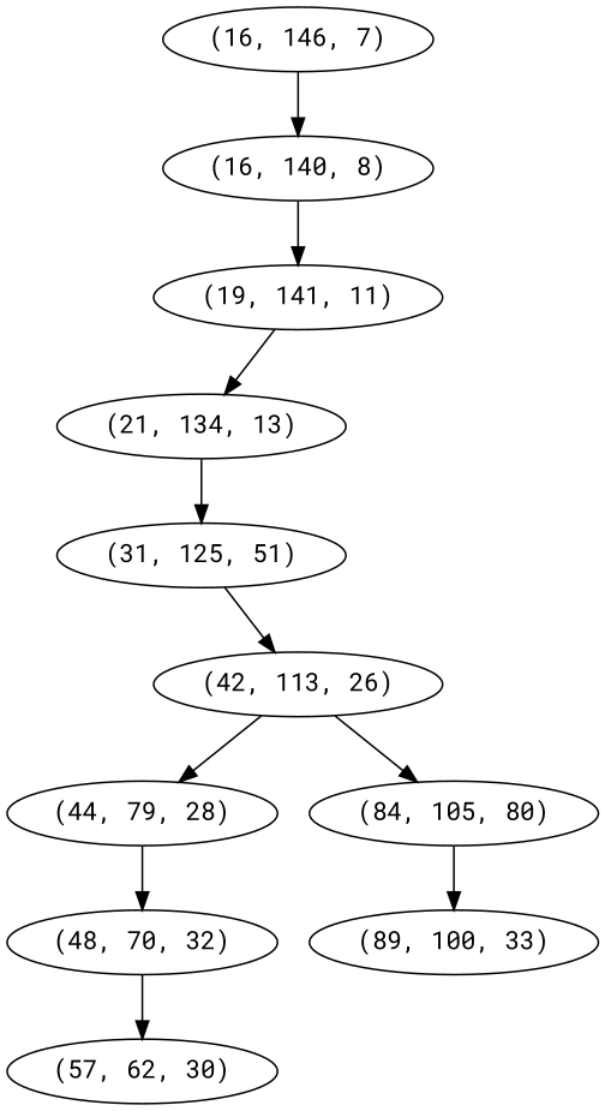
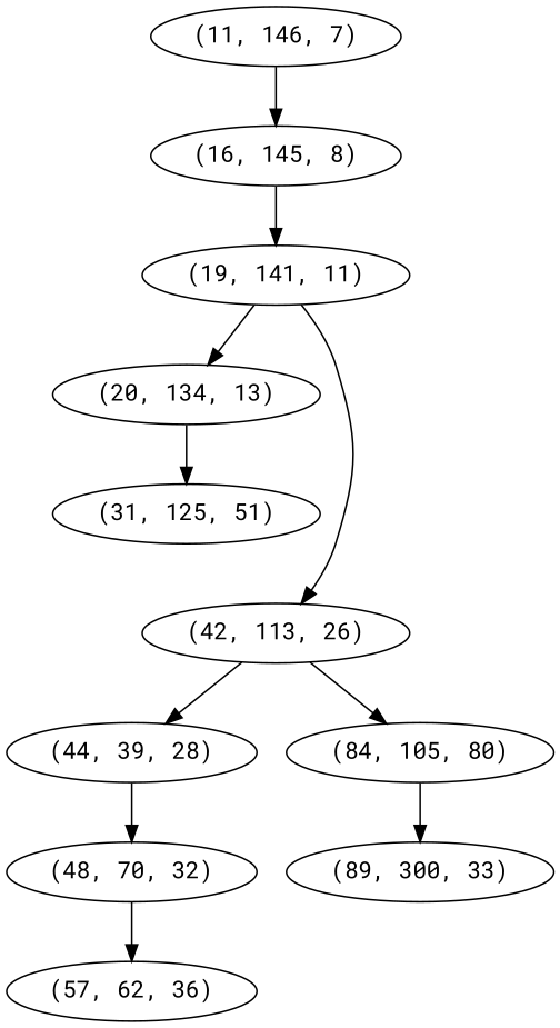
  digraph {
    fontname="Roboto Mono"
    node [fontname="Roboto Mono"]
    edge [fontname="Roboto Mono"]
-   "(11, 146, 7)" [label="(16, 146, 7)"]
-   "(16, 145, 8)" [label="(16, 140, 8)"]
+   "(11, 146, 7)"
+   "(16, 145, 8)"
    "(19, 141, 11)"
-   "(21, 134, 13)"
+   "(21, 134, 13)" [label="(20, 134, 13)"]
    n5 [label="(31, 125, 51)"]
    "(42, 113, 26)"
-   "(44, 79, 28)"
+   "(44, 79, 28)" [label="(44, 39, 28)"]
    n8 [label="(84, 105, 80)"]
    "(48, 70, 32)"
-   "(89, 100, 33)"
-   "(57, 62, 36)" [label="(57, 62, 30)"]
+   "(89, 100, 33)" [label="(89, 300, 33)"]
+   "(57, 62, 36)"
    "(11, 146, 7)" -> "(16, 145, 8)"
    "(16, 145, 8)" -> "(19, 141, 11)"
    "(19, 141, 11)" -> "(21, 134, 13)"
    "(21, 134, 13)" -> n5
-   n5 -> "(42, 113, 26)"
+   "(19, 141, 11)" -> "(42, 113, 26)"
    "(42, 113, 26)" -> "(44, 79, 28)"
    "(42, 113, 26)" -> n8
    "(44, 79, 28)" -> "(48, 70, 32)"
    n8 -> "(89, 100, 33)"
    "(48, 70, 32)" -> "(57, 62, 36)"
  }
